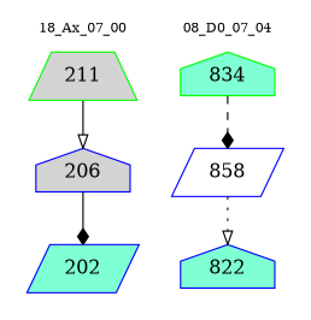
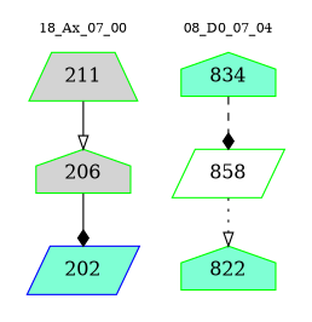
  digraph {
    node [color=green fillcolor=aquamarine shape=house style=filled]
    edge [arrowhead=onormal color=black style=solid]
    n1 [fillcolor=lightgrey label=211 shape=trapezium]
-   n2 [color=blue fillcolor=lightgrey label=206]
+   n2 [fillcolor=lightgrey label=206]
    n3 [color=blue label=202 shape=parallelogram]
    n4 [label=834]
-   n5 [color=blue fillcolor=white label=858 shape=parallelogram]
-   n6 [color=blue label=822]
+   n5 [fillcolor=white label=858 shape=parallelogram]
+   n6 [label=822]
    subgraph cluster_1 {
      color=white
      fontsize=10
      label="18_Ax_07_00"
      n1
      n2
      n3
    }
    subgraph cluster_2 {
      color=white
      fontsize=10
      label="08_D0_07_04"
      n4
      n5
      n6
    }
    n1 -> n2
    n2 -> n3 [arrowhead=diamond]
    n4 -> n5 [arrowhead=diamond style=dashed]
    n5 -> n6 [style=dotted]
  }
